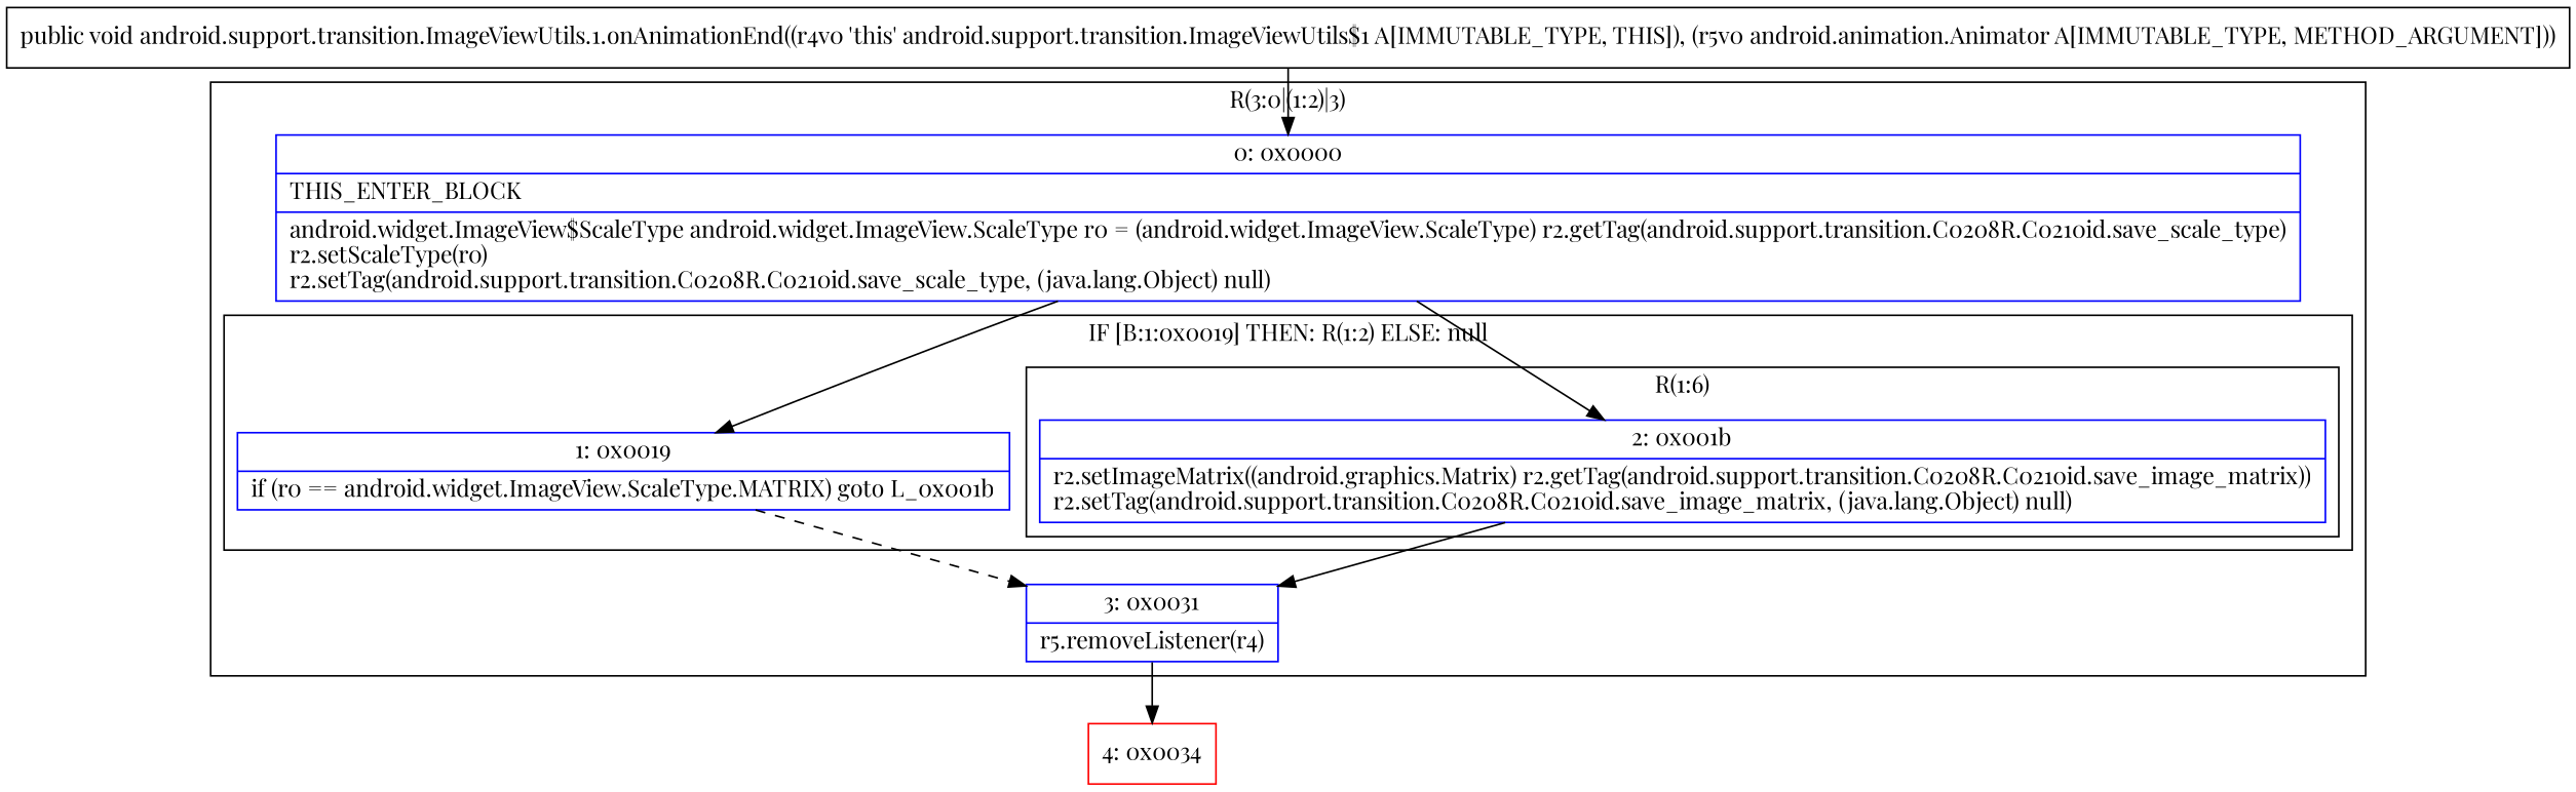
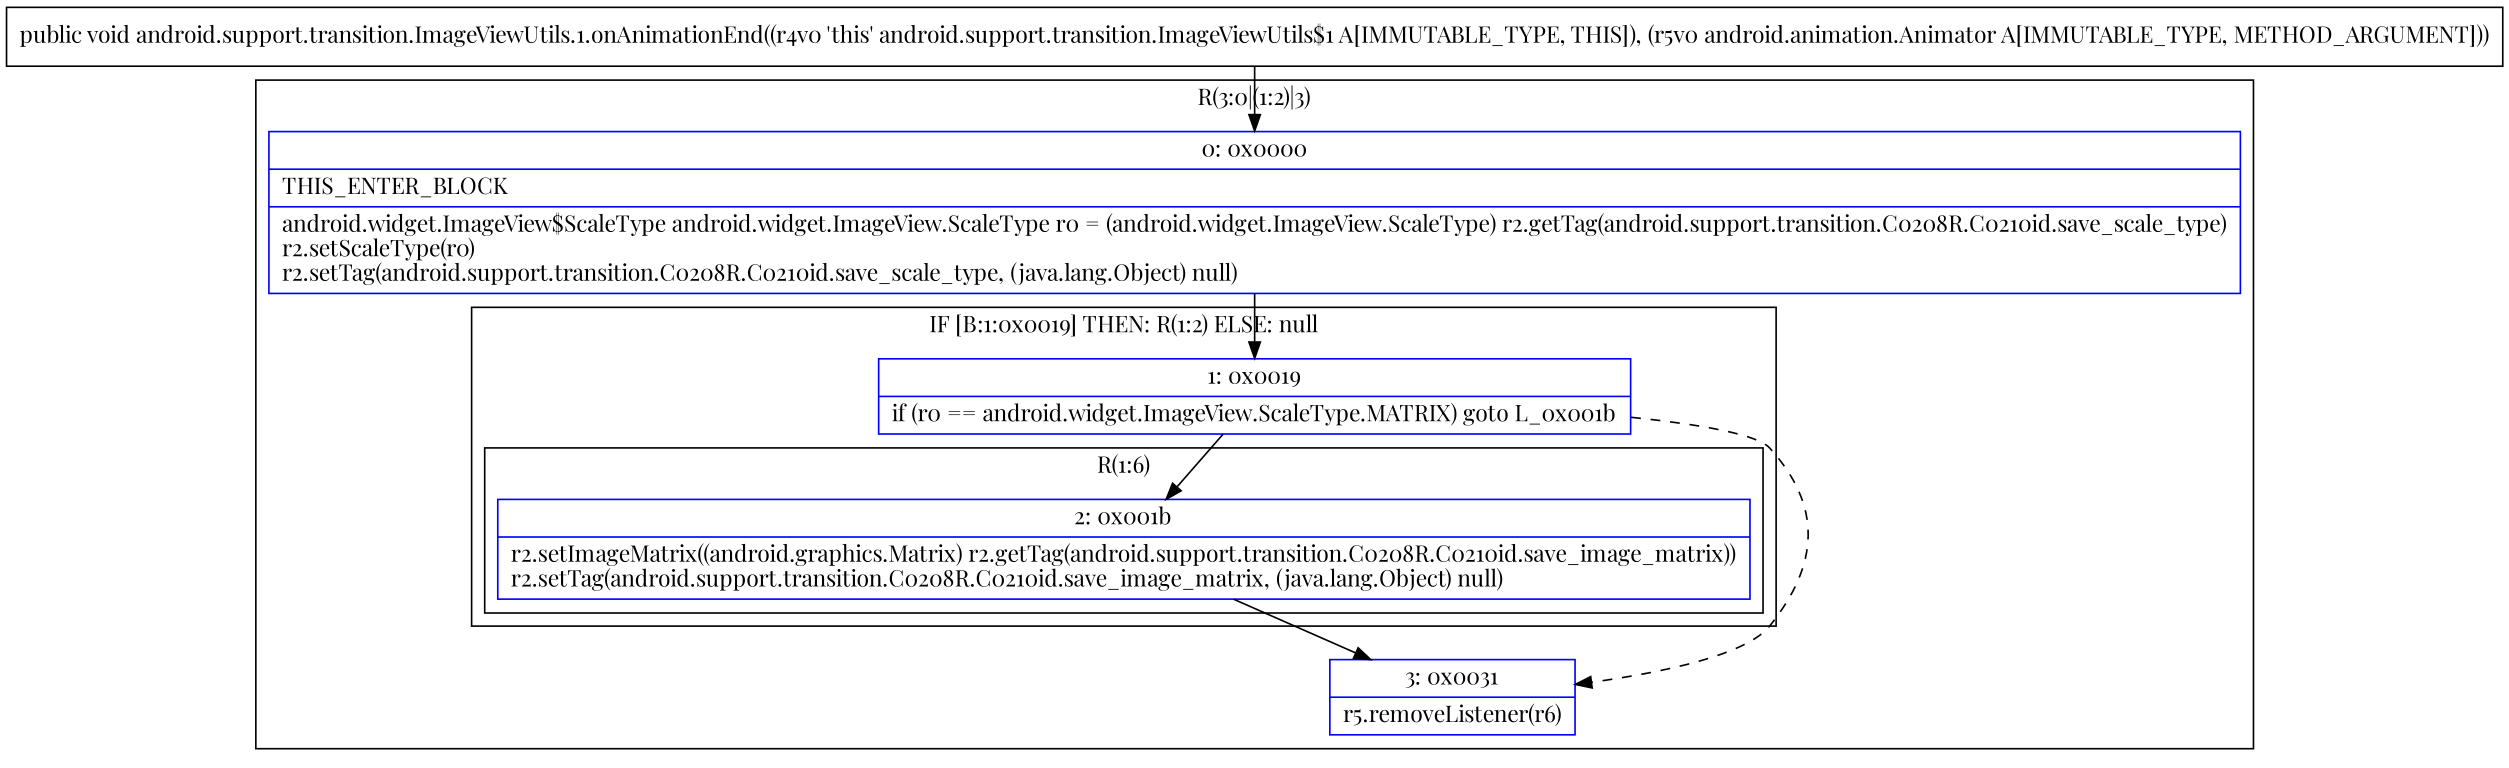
  digraph {
    fontname="Playfair Display"
    node [color=blue fontname="Playfair Display" shape=record]
    edge [fontname="Playfair Display"]
    n1 [label="{2\:\ 0x001b|r2.setImageMatrix((android.graphics.Matrix) r2.getTag(android.support.transition.C0208R.C0210id.save_image_matrix))\lr2.setTag(android.support.transition.C0208R.C0210id.save_image_matrix, (java.lang.Object) null)\l}"]
    n2 [label="{1\:\ 0x0019|if (r0 == android.widget.ImageView.ScaleType.MATRIX) goto L_0x001b\l}"]
    n3 [label="{0\:\ 0x0000|THIS_ENTER_BLOCK\l|android.widget.ImageView$ScaleType android.widget.ImageView.ScaleType r0 = (android.widget.ImageView.ScaleType) r2.getTag(android.support.transition.C0208R.C0210id.save_scale_type)\lr2.setScaleType(r0)\lr2.setTag(android.support.transition.C0208R.C0210id.save_scale_type, (java.lang.Object) null)\l}"]
-   n4 [label="{3\:\ 0x0031|r5.removeListener(r4)\l}"]
-   n5 [color=red label="{4\:\ 0x0034}"]
+   n4 [label="{3\:\ 0x0031|r5.removeListener(r6)\l}"]
    n6 [label="{public void android.support.transition.ImageViewUtils.1.onAnimationEnd((r4v0 'this' android.support.transition.ImageViewUtils$1 A[IMMUTABLE_TYPE, THIS]), (r5v0 android.animation.Animator A[IMMUTABLE_TYPE, METHOD_ARGUMENT])) }" color=""]
    subgraph cluster_1 {
      label="R(3:0|(1:2)|3)"
      n3
      n4
      subgraph cluster_2 {
        label="IF [B:1:0x0019] THEN: R(1:2) ELSE: null"
        n2
        subgraph cluster_3 {
          label="R(1:6)"
          n1
        }
      }
    }
    n1 -> n4
-   n3 -> n1
+   n2 -> n1
    n2 -> n4 [style=dashed]
    n3 -> n2
-   n4 -> n5
    n6 -> n3
  }
